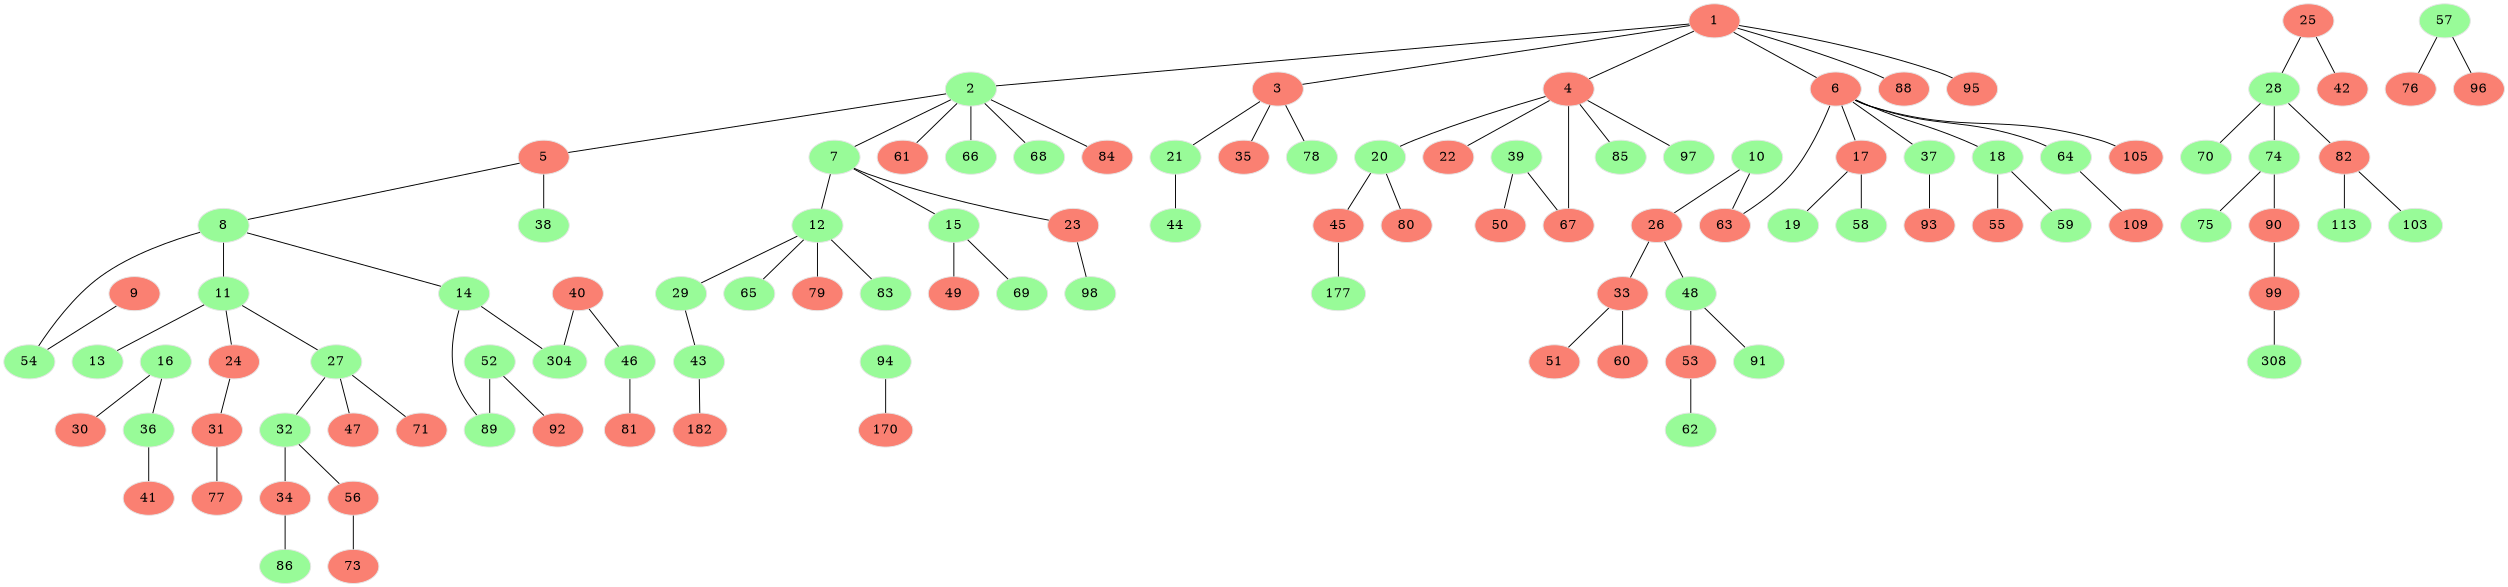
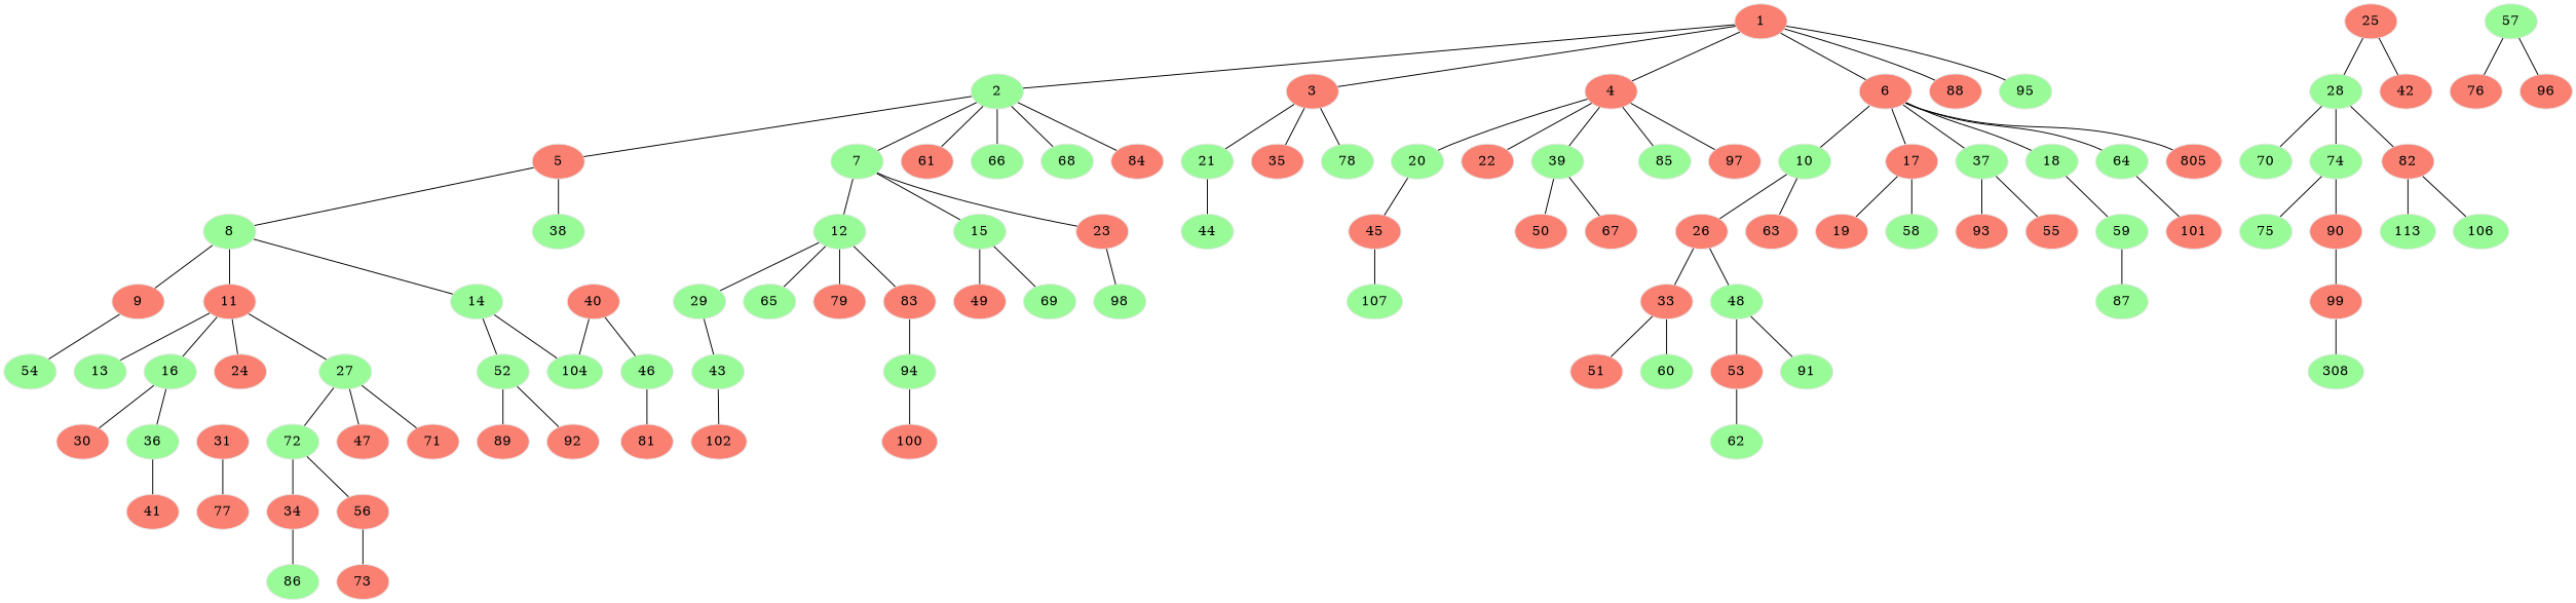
  graph {
    node [color=gray90 fillcolor=salmon style=filled]
    2 [fillcolor=palegreen]
    1
    3
    4
    6
    88
-   95
+   95 [fillcolor=palegreen]
    5
    7 [fillcolor=palegreen]
    61
    66 [fillcolor=palegreen]
    68 [fillcolor=palegreen]
    84
    21 [fillcolor=palegreen]
    35
    78 [fillcolor=palegreen]
    20 [fillcolor=palegreen]
    22
    39 [fillcolor=palegreen]
    85 [fillcolor=palegreen]
-   97 [fillcolor=palegreen]
+   97
    10 [fillcolor=palegreen]
    17
    18 [fillcolor=palegreen]
    37 [fillcolor=palegreen]
    64 [fillcolor=palegreen]
-   105
+   105 [label=805]
    8 [fillcolor=palegreen]
    38 [fillcolor=palegreen]
    12 [fillcolor=palegreen]
    15 [fillcolor=palegreen]
    23
    44 [fillcolor=palegreen]
    45
-   80
    50
    67
    9
-   11 [fillcolor=palegreen]
+   11
    14 [fillcolor=palegreen]
    26
    63
-   19 [fillcolor=palegreen]
+   19
    58 [fillcolor=palegreen]
    55
    59 [fillcolor=palegreen]
    93
-   101 [label=109]
+   101
    29 [fillcolor=palegreen]
    65 [fillcolor=palegreen]
    79
-   83 [fillcolor=palegreen]
+   83
    49
    69 [fillcolor=palegreen]
    98 [fillcolor=palegreen]
    54 [fillcolor=palegreen]
    13 [fillcolor=palegreen]
    16 [fillcolor=palegreen]
    24
    27 [fillcolor=palegreen]
    52 [fillcolor=palegreen]
-   104 [fillcolor=palegreen label=304]
+   104 [fillcolor=palegreen]
    33
    48 [fillcolor=palegreen]
    30
    36 [fillcolor=palegreen]
    31
-   32 [fillcolor=palegreen]
+   32 [fillcolor=palegreen label=72]
    47
    71
    43 [fillcolor=palegreen]
    94 [fillcolor=palegreen]
    46 [fillcolor=palegreen]
    40
-   89 [fillcolor=palegreen]
+   89
    92
    41
    28 [fillcolor=palegreen]
    25
    42
-   107 [fillcolor=palegreen label=177]
+   87 [fillcolor=palegreen]
+   107 [fillcolor=palegreen]
    77
    70 [fillcolor=palegreen]
    74 [fillcolor=palegreen]
    82
    51
-   60
+   60 [fillcolor=palegreen]
    53
    91 [fillcolor=palegreen]
    34
    56
    75 [fillcolor=palegreen]
    90
    n95 [fillcolor=palegreen label=113]
-   106 [fillcolor=palegreen label=103]
-   102 [label=182]
+   106 [fillcolor=palegreen]
+   102
    86 [fillcolor=palegreen]
    73
    81
    57 [fillcolor=palegreen]
    76
    96
    62 [fillcolor=palegreen]
    99
-   100 [label=170]
+   100
    n107 [fillcolor=palegreen label=308]
    2 -- 5
    2 -- 7
    2 -- 61
    2 -- 66
    2 -- 68
    2 -- 84
    1 -- 2
    1 -- 3
    1 -- 4
    1 -- 6
    1 -- 88
    1 -- 95
    3 -- 21
    3 -- 35
    3 -- 78
    4 -- 20
    4 -- 22
-   4 -- 67
+   4 -- 39
    4 -- 85
    4 -- 97
-   6 -- 63
+   6 -- 10
    6 -- 17
    6 -- 18
    6 -- 37
    6 -- 64
    6 -- 105
    5 -- 8
    5 -- 38
    7 -- 12
    7 -- 15
    7 -- 23
    21 -- 44
    20 -- 45
-   20 -- 80
    39 -- 50
    39 -- 67
    10 -- 26
    10 -- 63
    17 -- 19
    17 -- 58
-   18 -- 55
+   37 -- 55
    18 -- 59
    37 -- 93
    64 -- 101
-   8 -- 54
+   8 -- 9
    8 -- 11
    8 -- 14
    12 -- 29
    12 -- 65
    12 -- 79
    12 -- 83
    15 -- 49
    15 -- 69
    23 -- 98
    45 -- 107
    9 -- 54
    11 -- 13
+   11 -- 16
    11 -- 24
    11 -- 27
-   14 -- 89
+   14 -- 52
    14 -- 104
    26 -- 33
    26 -- 48
+   59 -- 87
    29 -- 43
+   83 -- 94
    16 -- 30
    16 -- 36
-   24 -- 31
    27 -- 32
    27 -- 47
    27 -- 71
    52 -- 89
    52 -- 92
    33 -- 51
    33 -- 60
    48 -- 53
    48 -- 91
    36 -- 41
    31 -- 77
    32 -- 34
    32 -- 56
    43 -- 102
    94 -- 100
    46 -- 81
    40 -- 104
    40 -- 46
    28 -- 70
    28 -- 74
    28 -- 82
    25 -- 28
    25 -- 42
    74 -- 75
    74 -- 90
    82 -- n95
    82 -- 106
    53 -- 62
    34 -- 86
    56 -- 73
    90 -- 99
    57 -- 76
    57 -- 96
    99 -- n107
  }
